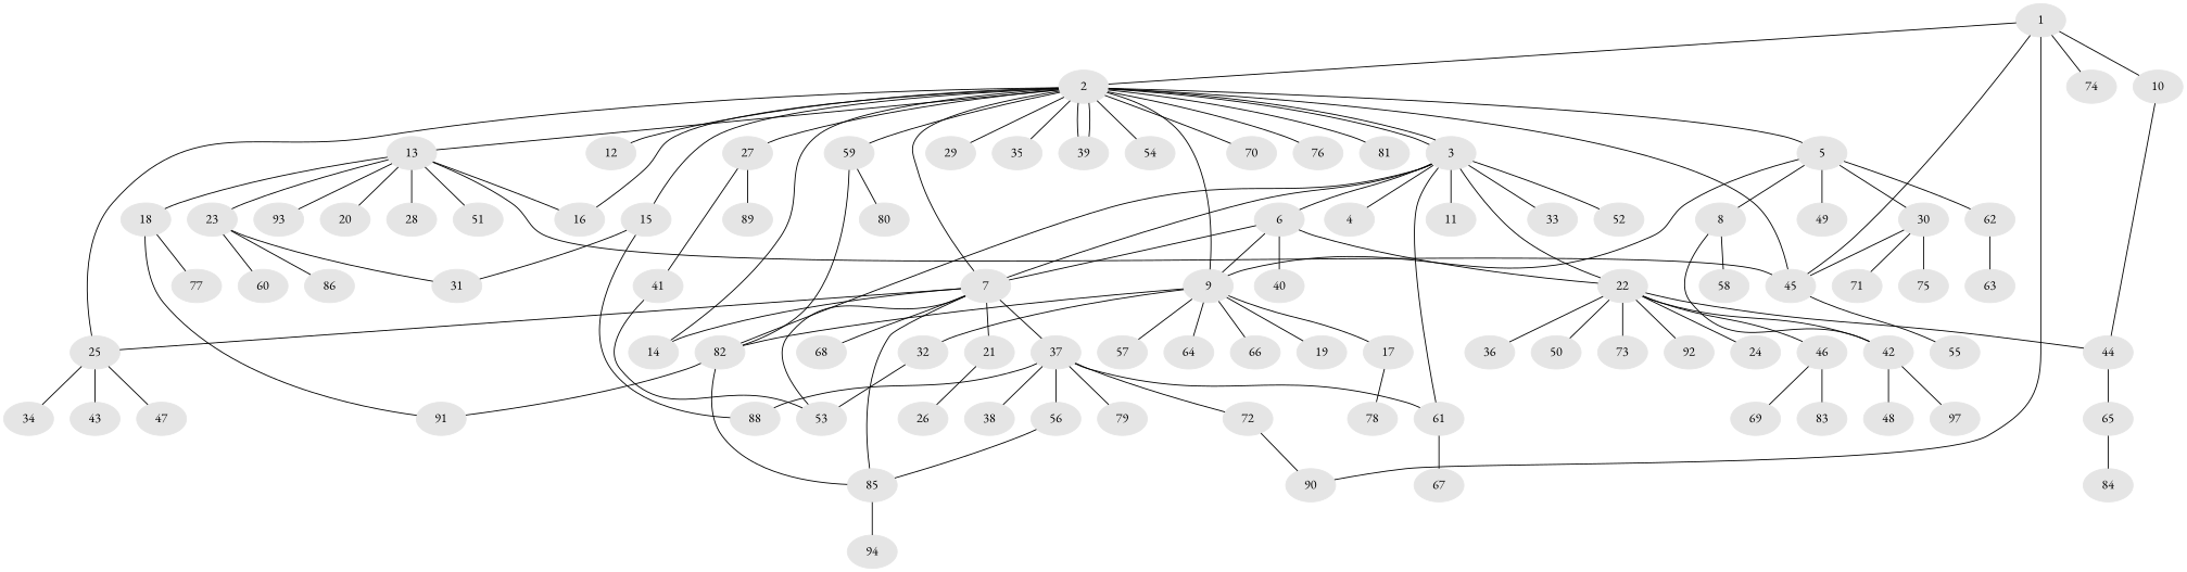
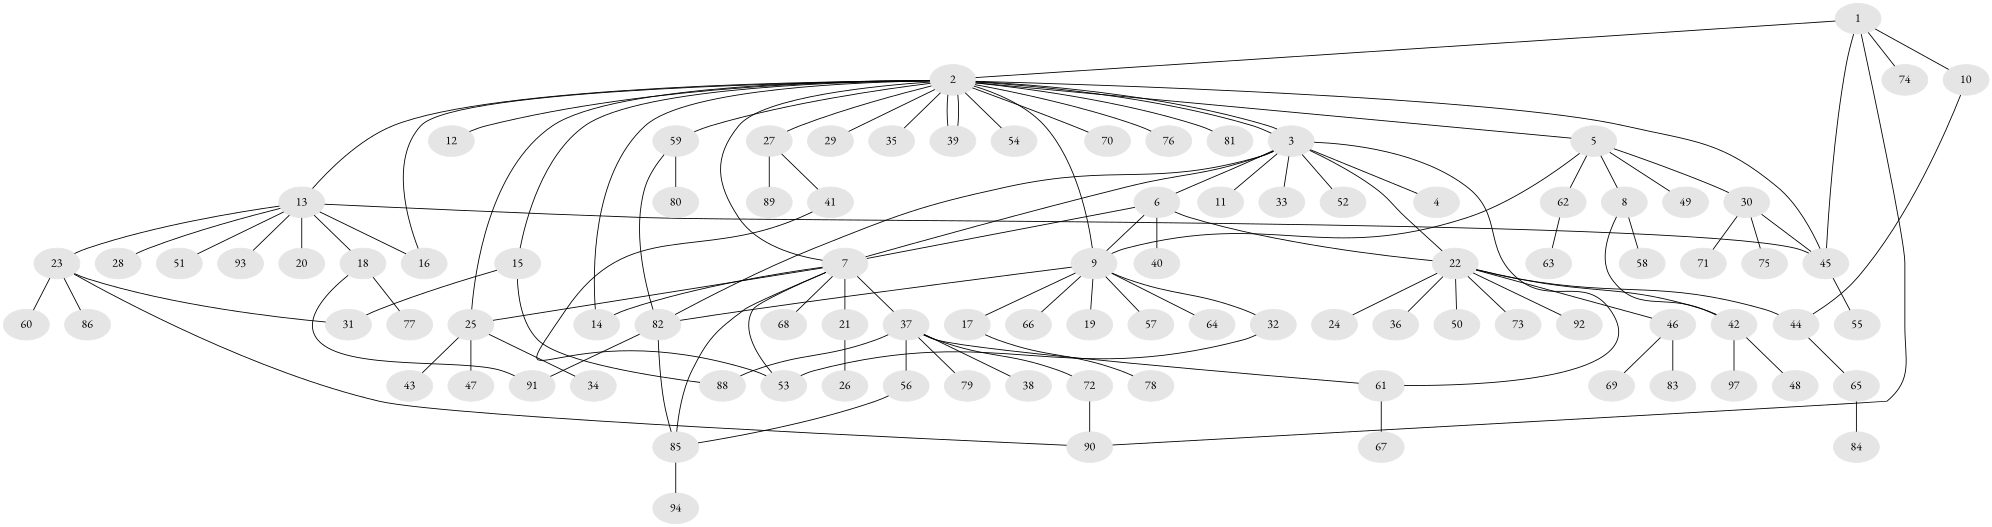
  graph {
    fontname="EB Garamond"
    node [color=gray90 fontname="EB Garamond" style=filled]
    edge [fontname="EB Garamond"]
    1
    2
    10
    45
    74
    90
    3
    5
    7
    9
    12
    13
    14
    15
    16
    25
    27
    29
    35
    39
    54
    59
    70
    76
    81
    44
    55
    4
    6
    11
    22
    33
    52
    61
    82
    8
    30
    49
    62
    21
    37
    53
    68
    85
    17
    19
    32
    57
    64
    66
    18
    20
    23
    28
    51
    93
    31
    88
    34
    43
    47
    41
    89
    65
    80
    40
    42
    24
    36
    46
    50
    73
    92
    67
    91
    58
    71
    75
    63
    26
    38
    56
    72
    79
    94
    48
    n87 [label=97]
    78
    77
    60
    86
    69
    83
    84
    1 -- 2
    1 -- 10
    1 -- 45
    1 -- 74
    1 -- 90
    2 -- 45
    2 -- 3
    2 -- 3
    2 -- 5
    2 -- 7
    2 -- 9
    2 -- 12
    2 -- 13
    2 -- 14
    2 -- 15
    2 -- 16
    2 -- 25
    2 -- 27
    2 -- 29
    2 -- 35
    2 -- 39
    2 -- 39
    2 -- 54
    2 -- 59
    2 -- 70
    2 -- 76
    2 -- 81
    10 -- 44
    45 -- 55
    3 -- 7
    3 -- 4
    3 -- 6
    3 -- 11
    3 -- 22
    3 -- 33
    3 -- 52
    3 -- 61
    3 -- 82
    5 -- 9
    5 -- 8
    5 -- 30
    5 -- 49
    5 -- 62
    7 -- 14
    7 -- 25
    7 -- 21
    7 -- 37
    7 -- 53
    7 -- 68
    7 -- 85
    9 -- 82
    9 -- 17
    9 -- 19
    9 -- 32
    9 -- 57
    9 -- 64
    9 -- 66
    13 -- 45
    13 -- 16
    13 -- 18
    13 -- 20
    13 -- 23
    13 -- 28
    13 -- 51
    13 -- 93
    15 -- 31
    15 -- 88
    25 -- 34
    25 -- 43
    25 -- 47
    27 -- 41
    27 -- 89
    59 -- 82
    59 -- 80
    44 -- 65
    6 -- 7
    6 -- 9
    6 -- 22
    6 -- 40
    22 -- 44
    22 -- 42
    22 -- 24
    22 -- 36
    22 -- 46
    22 -- 50
    22 -- 73
    22 -- 92
    61 -- 67
    82 -- 85
    82 -- 91
    8 -- 42
    8 -- 58
    30 -- 45
    30 -- 71
    30 -- 75
    62 -- 63
    21 -- 26
    37 -- 61
    37 -- 88
    37 -- 38
    37 -- 56
    37 -- 72
    37 -- 79
    85 -- 94
    17 -- 78
    32 -- 53
    18 -- 91
    18 -- 77
+   23 -- 90
    23 -- 31
    23 -- 60
    23 -- 86
    41 -- 53
    65 -- 84
    42 -- 48
    42 -- n87
    46 -- 69
    46 -- 83
    56 -- 85
    72 -- 90
  }
